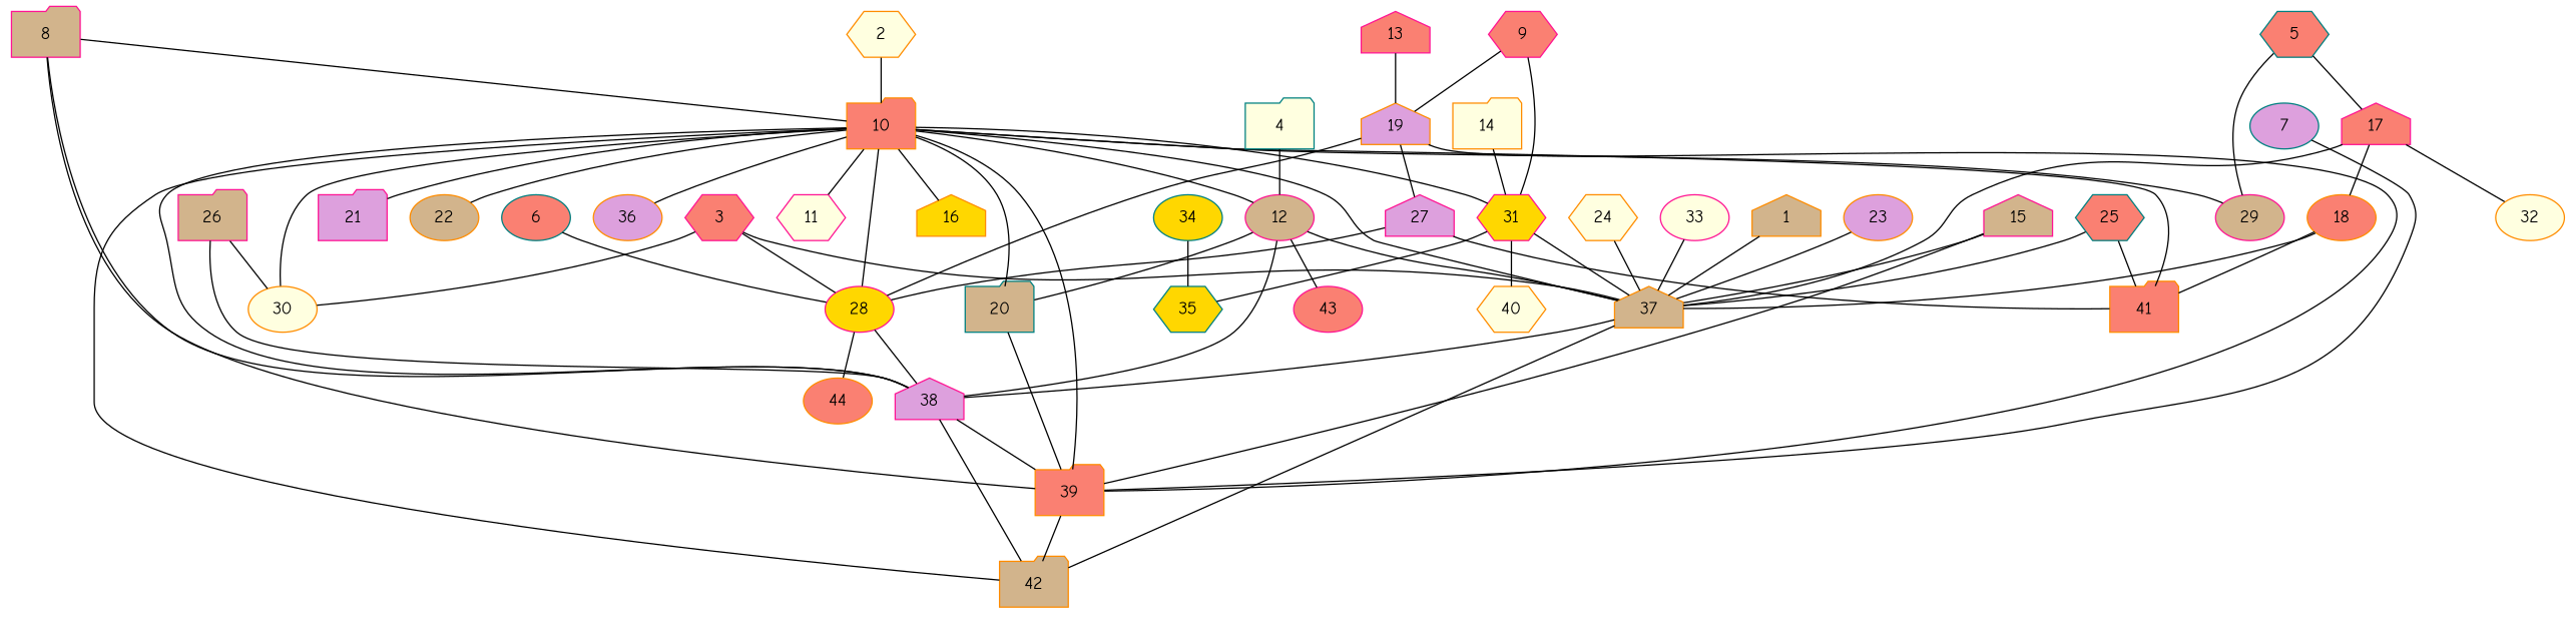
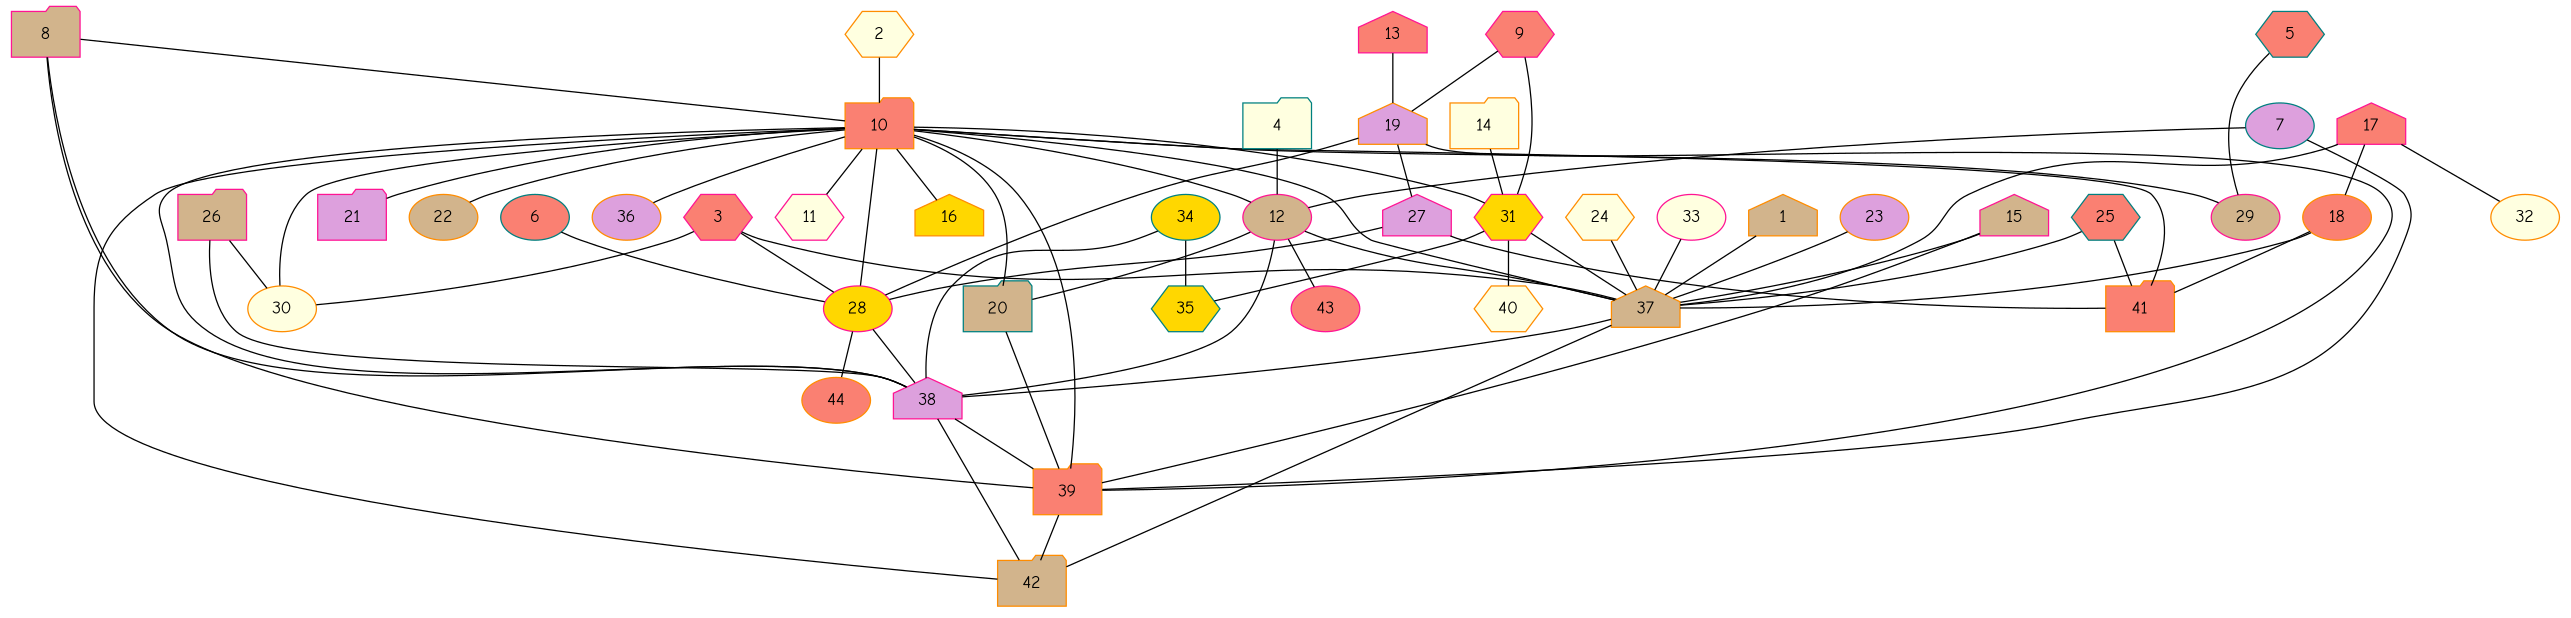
  graph {
    fontname="Comic Neue"
    node [color=darkorange fillcolor=salmon fontname="Comic Neue" shape=ellipse style=filled]
    edge [fontname="Comic Neue" weight=1.0]
    1 [fillcolor=tan shape=house]
    37 [fillcolor=tan shape=house]
    38 [color=deeppink fillcolor=plum shape=house]
    42 [fillcolor=tan shape=folder]
    2 [fillcolor=lightyellow shape=hexagon]
    10 [shape=folder]
    28 [color=deeppink fillcolor=gold]
    30 [fillcolor=lightyellow]
    12 [color=deeppink fillcolor=tan]
    29 [color=deeppink fillcolor=tan]
    39 [shape=folder]
    31 [color=deeppink fillcolor=gold shape=hexagon]
    11 [color=deeppink fillcolor=lightyellow shape=hexagon]
    16 [fillcolor=gold shape=house]
    20 [color=teal fillcolor=tan shape=folder]
    21 [color=deeppink fillcolor=plum shape=folder]
    22 [fillcolor=tan]
    36 [fillcolor=plum]
    41 [shape=folder]
    3 [color=deeppink shape=hexagon]
    44
    4 [color=teal fillcolor=lightyellow shape=folder]
    43 [color=deeppink]
    5 [color=teal shape=hexagon]
    17 [color=deeppink shape=house]
    18
    32 [fillcolor=lightyellow]
    6 [color=teal]
    7 [color=teal fillcolor=plum]
    8 [color=deeppink fillcolor=tan shape=folder]
    9 [color=deeppink shape=hexagon]
    19 [fillcolor=plum shape=house]
    27 [color=deeppink fillcolor=plum shape=house]
    35 [color=teal fillcolor=gold shape=hexagon]
    40 [fillcolor=lightyellow shape=hexagon]
    13 [color=deeppink shape=house]
    14 [fillcolor=lightyellow shape=folder]
    15 [color=deeppink fillcolor=tan shape=house]
    23 [fillcolor=plum]
    24 [fillcolor=lightyellow shape=hexagon]
    25 [color=teal shape=hexagon]
    26 [color=deeppink fillcolor=tan shape=folder]
    33 [color=deeppink fillcolor=lightyellow]
    34 [color=teal fillcolor=gold]
    1 -- 37
    37 -- 38
    37 -- 42
    38 -- 42
    38 -- 39 [weight=2.0]
    2 -- 10
    10 -- 37
    10 -- 38 [weight=2.0]
    10 -- 42
    10 -- 28 [weight=2.0]
    10 -- 30
    10 -- 12
    10 -- 29
    10 -- 39 [weight=2.0]
    10 -- 31
    10 -- 11
    10 -- 16
    10 -- 20
    10 -- 21
    10 -- 22
    10 -- 36
    10 -- 41
    28 -- 38
    28 -- 44
    12 -- 37 [weight=2.0]
    12 -- 38
    12 -- 20
    12 -- 43
    39 -- 42
    31 -- 37
    31 -- 35
    31 -- 40
    20 -- 39
    3 -- 37
    3 -- 28
    3 -- 30
    4 -- 12
    5 -- 29
-   5 -- 17
    17 -- 37 [weight=2.0]
    17 -- 18
    17 -- 32
    18 -- 37
    18 -- 41
    6 -- 28
+   7 -- 12
    7 -- 39 [weight=2.0]
    8 -- 38
    8 -- 10
    8 -- 39
    9 -- 31
    9 -- 19
    19 -- 28 [weight=2.0]
    19 -- 39
    19 -- 27
    27 -- 28
    27 -- 41
    13 -- 19
    14 -- 31
    15 -- 37
    15 -- 39
    23 -- 37
    24 -- 37
    25 -- 37
    25 -- 41
    26 -- 38 [weight=2.0]
    26 -- 30
    33 -- 37
+   34 -- 38
    34 -- 35
  }
